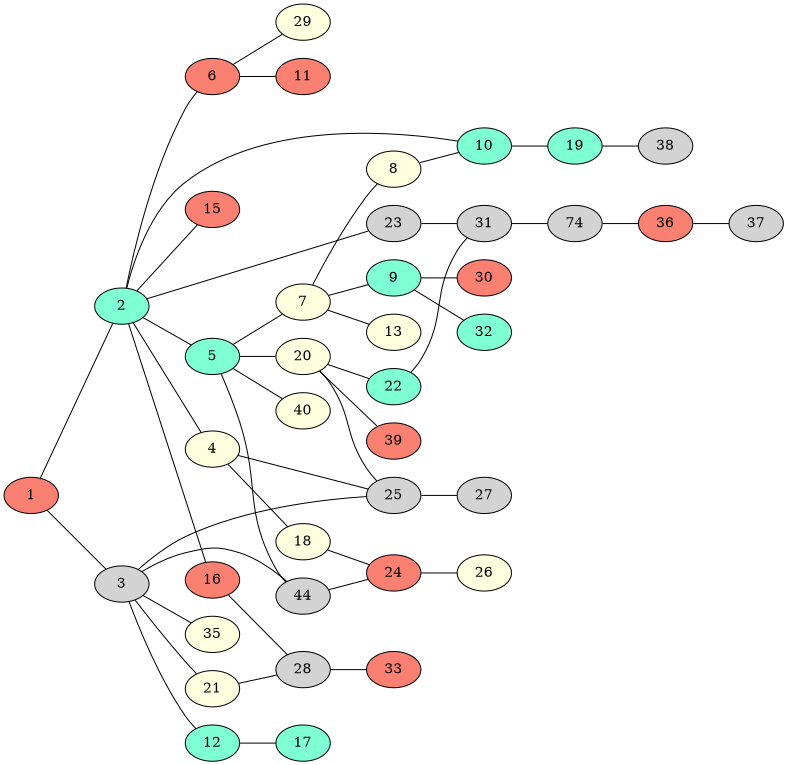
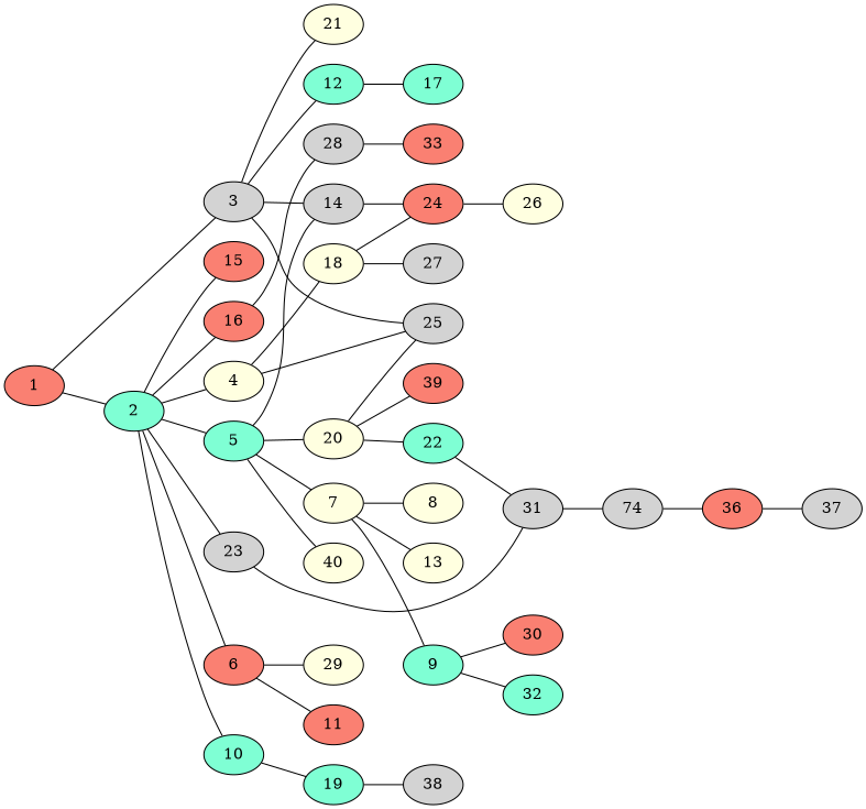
  graph {
    fontname="DejaVu Serif"
    rankdir=LR
    node [fillcolor=lightyellow fontname="DejaVu Serif" style=filled]
    edge [fontname="DejaVu Serif"]
    1 [fillcolor=salmon]
    2 [fillcolor=aquamarine]
    3 [fillcolor=lightgrey]
    4
    5 [fillcolor=aquamarine]
    6 [fillcolor=salmon]
    10 [fillcolor=aquamarine]
    15 [fillcolor=salmon]
    16 [fillcolor=salmon]
    23 [fillcolor=lightgrey]
    12 [fillcolor=aquamarine]
-   14 [fillcolor=lightgrey label=44]
+   14 [fillcolor=lightgrey]
    21
    25 [fillcolor=lightgrey]
-   35
    18
    7
    20
    40
    11 [fillcolor=salmon]
    29
    19 [fillcolor=aquamarine]
    28 [fillcolor=lightgrey]
    31 [fillcolor=lightgrey]
    17 [fillcolor=aquamarine]
    24 [fillcolor=salmon]
    27 [fillcolor=lightgrey]
    8
    9 [fillcolor=aquamarine]
    13
    22 [fillcolor=aquamarine]
    39 [fillcolor=salmon]
    38 [fillcolor=lightgrey]
    26
    33 [fillcolor=salmon]
    n36 [fillcolor=lightgrey label=74]
    30 [fillcolor=salmon]
    32 [fillcolor=aquamarine]
    36 [fillcolor=salmon]
    37 [fillcolor=lightgrey]
    1 -- 2
    1 -- 3
    2 -- 4
    2 -- 5
    2 -- 6
    2 -- 10
    2 -- 15
    2 -- 16
    2 -- 23
    3 -- 12
    3 -- 14
    3 -- 21
    3 -- 25
-   3 -- 35
    4 -- 25
    4 -- 18
    5 -- 14
    5 -- 7
    5 -- 20
    5 -- 40
    6 -- 11
    6 -- 29
    10 -- 19
    16 -- 28
    23 -- 31
    12 -- 17
    14 -- 24
-   21 -- 28
    18 -- 24
-   25 -- 27
+   18 -- 27
    7 -- 8
    7 -- 9
    7 -- 13
    20 -- 25
    20 -- 22
    20 -- 39
    19 -- 38
    28 -- 33
    31 -- n36
    24 -- 26
-   8 -- 10
    9 -- 30
    9 -- 32
    22 -- 31
    n36 -- 36
    36 -- 37
  }
